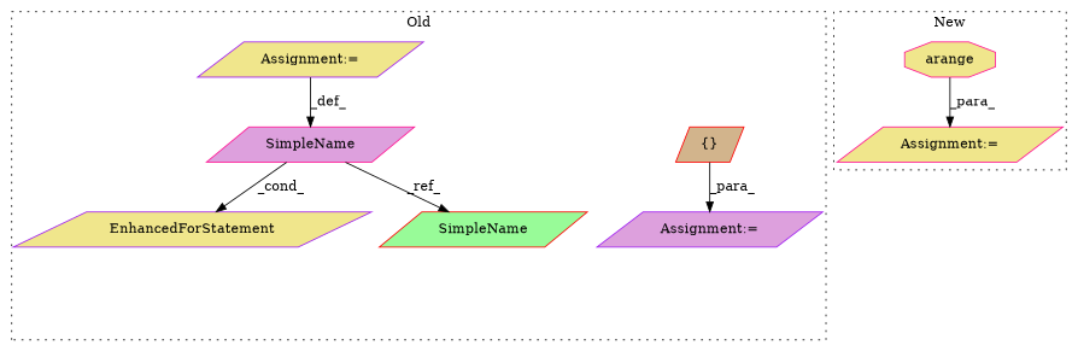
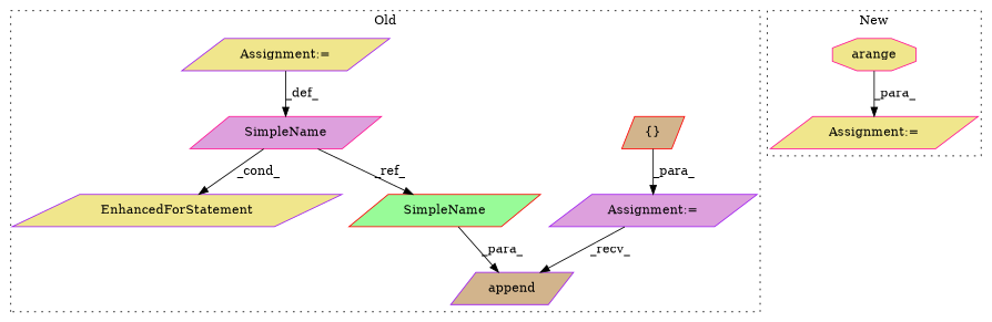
  digraph {
    node [a=7 color=purple fillcolor=khaki l=1 s="542,627" shape=parallelogram style=filled]
+   n1 [a=32 fillcolor=tan l="7,1" label=append s="841,849"]
    n2 [a=70 l="53,2" label=EnhancedForStatement]
    n3 [fillcolor=plum label="Assignment:=" s=476]
    n4 [a=4 color=red fillcolor=tan l="1,1" label="{}" s="501,507"]
    n5 [a=42 color=deeppink fillcolor=plum label=SimpleName s=599]
    n6 [l="53,2" label="Assignment:="]
    n7 [a=42 color=red fillcolor=palegreen label=SimpleName s=848]
    n8 [a=32 color=deeppink l="7,1" label=arange s="491,517" shape=octagon]
    n9 [color=deeppink label="Assignment:=" s=1014]
    subgraph cluster_1 {
      label=Old
      style=dotted
+     n1
      n2
      n3
      n4
      n5
      n6
      n7
    }
    subgraph cluster_2 {
      label=New
      style=dotted
      n8
      n9
    }
+   n3 -> n1 [label=_recv_]
    n4 -> n3 [label=_para_]
    n5 -> n2 [label=_cond_]
    n5 -> n7 [label=_ref_]
    n6 -> n5 [label=_def_]
+   n7 -> n1 [label=_para_]
    n8 -> n9 [label=_para_]
  }
